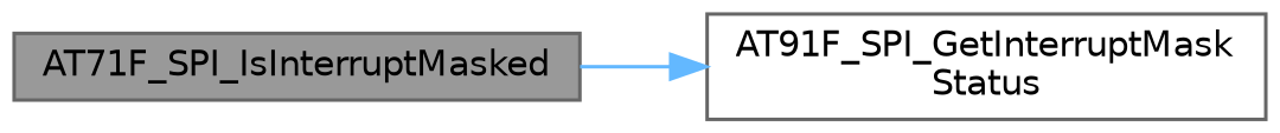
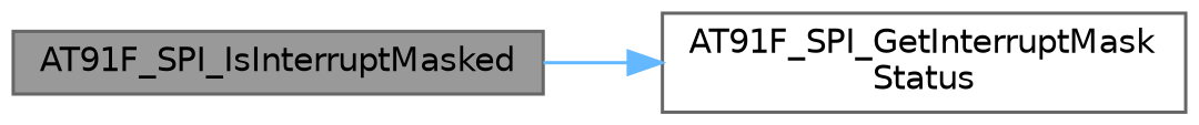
  digraph {
    rankdir=LR
    node [fontname=Helvetica fontsize=10 shape=box style=filled]
-   n1 [color=gray40 fillcolor=grey60 fontcolor=black height=0.2 label=AT71F_SPI_IsInterruptMasked width=0.4]
+   n1 [color=gray40 fillcolor=grey60 fontcolor=black height=0.2 label=AT91F_SPI_IsInterruptMasked width=0.4]
    n2 [color=grey40 fillcolor=white height=0.2 label="AT91F_SPI_GetInterruptMask\lStatus" width=0.4]
    n1 -> n2 [color=steelblue1 fontname=Helvetica fontsize=10 labelfontname=Helvetica labelfontsize=10 style=solid]
  }
